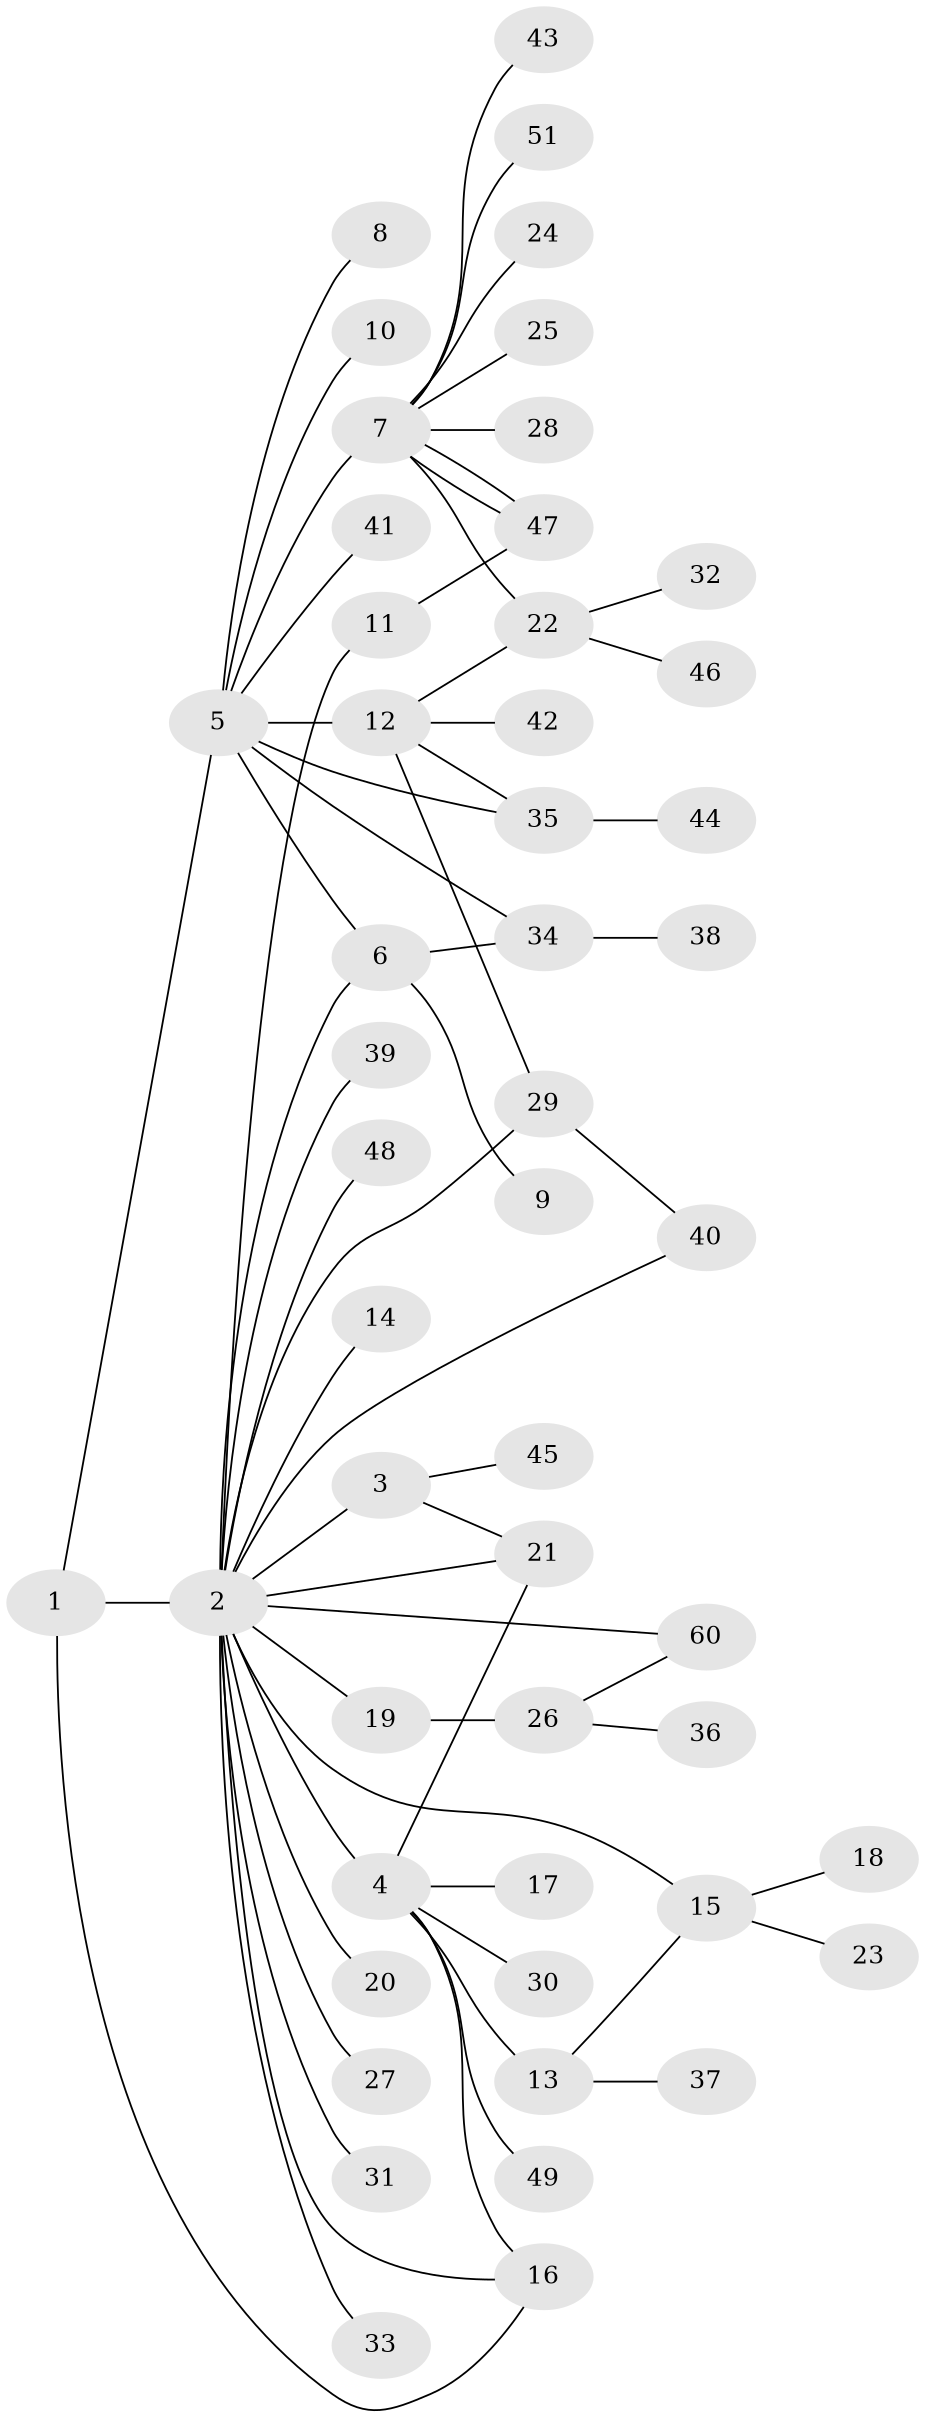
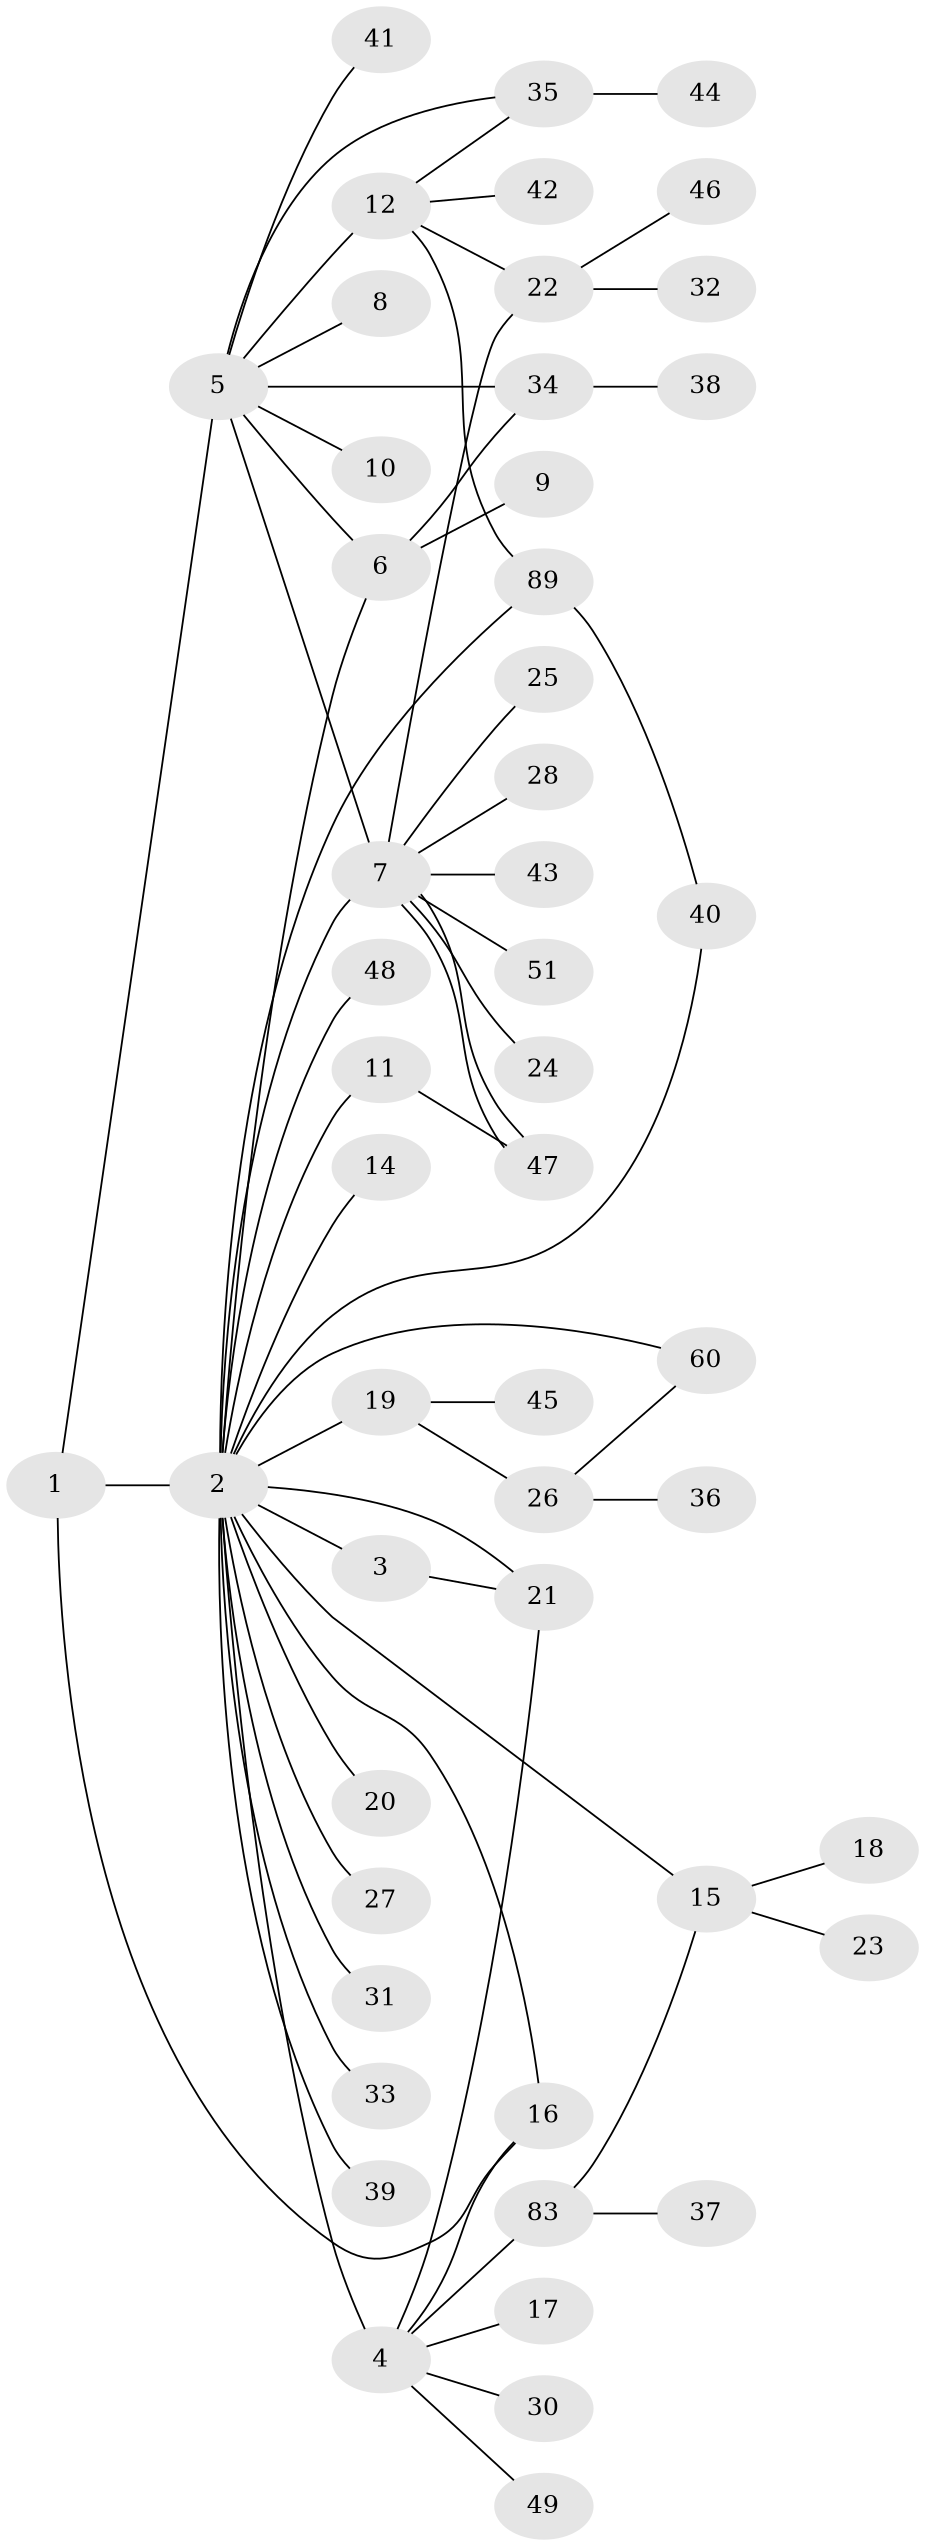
  graph {
    rankdir=LR
    node [color=gray90 style=filled]
    1
    2
    5
    16
    3
    4
    6
    7
    11
    14
    15
    19
    20
    21
    27
-   29
+   29 [label=89]
    31
    33
    39
    40
    48
    n22 [label=60]
    8
    10
    12
    34
    35
    41
-   13
+   13 [label=83]
    17
    30
    49
    9
    22
    24
    25
    28
    43
    47
    51
    18
    23
    26
    45
    37
    42
    38
    44
    32
    46
    36
    1 -- 2
    1 -- 5
    1 -- 16
    2 -- 16
    2 -- 3
    2 -- 4
    2 -- 6
+   2 -- 7
    2 -- 11
    2 -- 14
    2 -- 15
    2 -- 19
    2 -- 20
    2 -- 21
    2 -- 27
    2 -- 29
    2 -- 31
    2 -- 33
    2 -- 39
    2 -- 40
    2 -- 48
    2 -- n22
    5 -- 6
    5 -- 7
    5 -- 8
    5 -- 10
    5 -- 12
    5 -- 34
    5 -- 35
    5 -- 41
    3 -- 21
    4 -- 16
    4 -- 21
    4 -- 13
    4 -- 17
    4 -- 30
    4 -- 49
    6 -- 34
    6 -- 9
    7 -- 22
    7 -- 24
    7 -- 25
    7 -- 28
    7 -- 43
    7 -- 47
    7 -- 47
    7 -- 51
    11 -- 47
    15 -- 18
    15 -- 23
    19 -- 26
-   3 -- 45
+   19 -- 45
    29 -- 40
    12 -- 29
    12 -- 35
    12 -- 22
    12 -- 42
    34 -- 38
    35 -- 44
    13 -- 15
    13 -- 37
    22 -- 32
    22 -- 46
    26 -- n22
    26 -- 36
  }
